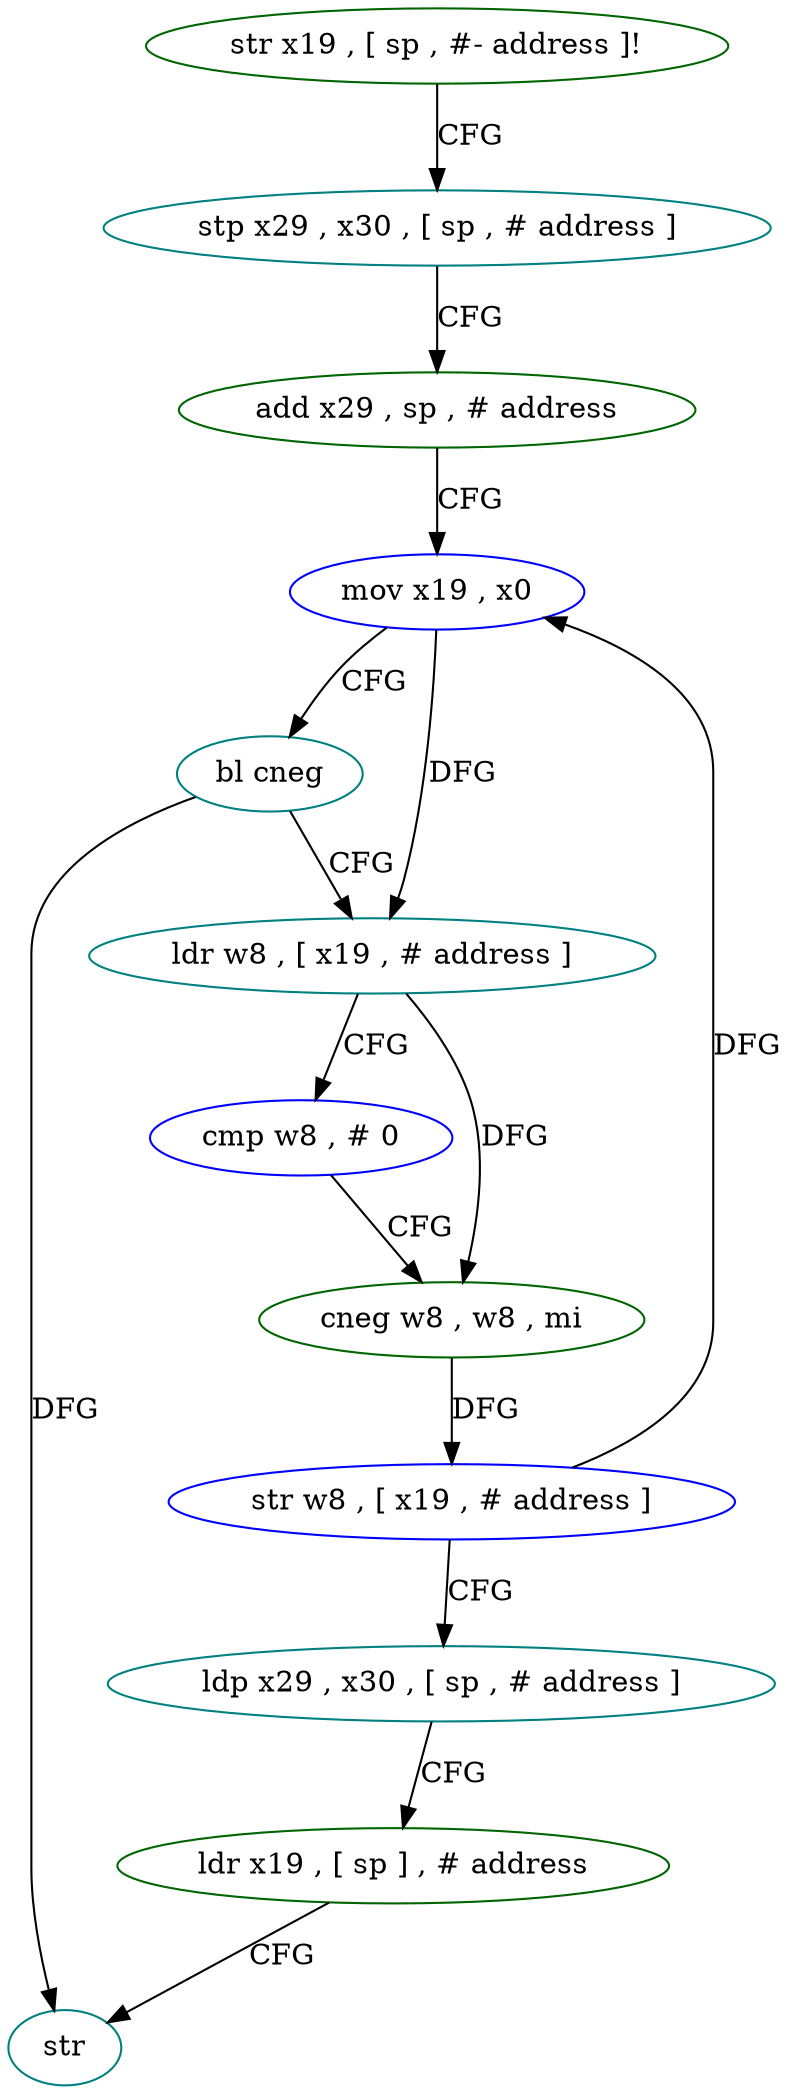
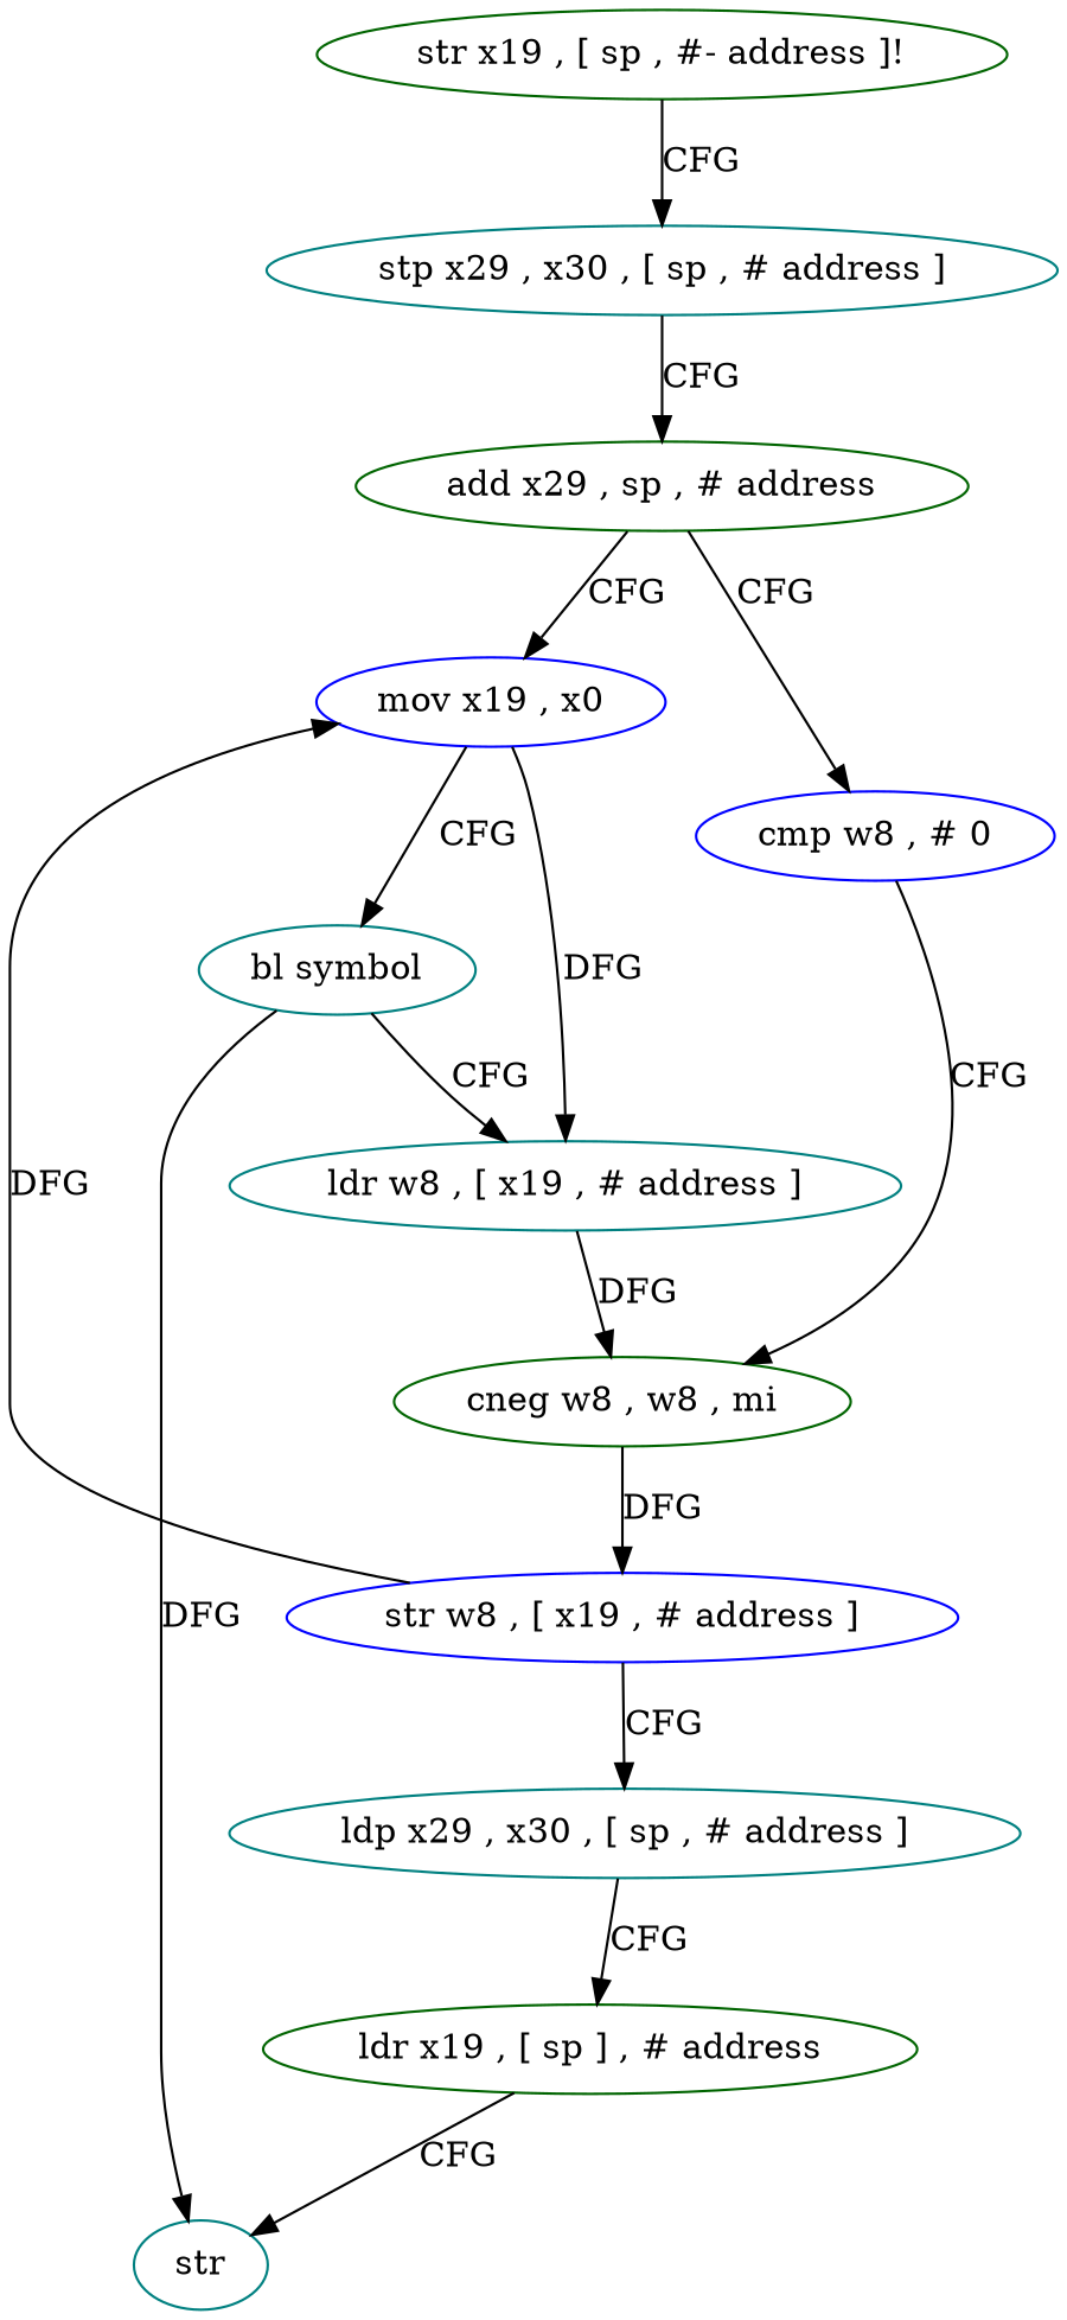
  digraph {
    node [color=teal]
    n1 [color=darkgreen label="str x19 , [ sp , #- address ]!"]
    n2 [label="stp x29 , x30 , [ sp , # address ]"]
    n3 [color=darkgreen label="add x29 , sp , # address"]
    n4 [color=blue label="mov x19 , x0"]
-   n5 [label="bl cneg"]
+   n5 [label="bl symbol"]
    n6 [label="ldr w8 , [ x19 , # address ]"]
    n7 [label=str]
    n8 [color=blue label="cmp w8 , # 0"]
    n9 [color=darkgreen label="cneg w8 , w8 , mi"]
    n10 [color=blue label="str w8 , [ x19 , # address ]"]
    n11 [label="ldp x29 , x30 , [ sp , # address ]"]
    n12 [color=darkgreen label="ldr x19 , [ sp ] , # address"]
    n1 -> n2 [label=CFG]
    n2 -> n3 [label=CFG]
    n3 -> n4 [label=CFG]
    n4 -> n5 [label=CFG]
    n4 -> n6 [label=DFG]
    n5 -> n6 [label=CFG]
    n5 -> n7 [label=DFG]
-   n6 -> n8 [label=CFG]
+   n3 -> n8 [label=CFG]
    n6 -> n9 [label=DFG]
    n8 -> n9 [label=CFG]
    n9 -> n10 [label=DFG]
    n10 -> n4 [label=DFG]
    n10 -> n11 [label=CFG]
    n11 -> n12 [label=CFG]
    n12 -> n7 [label=CFG]
  }
